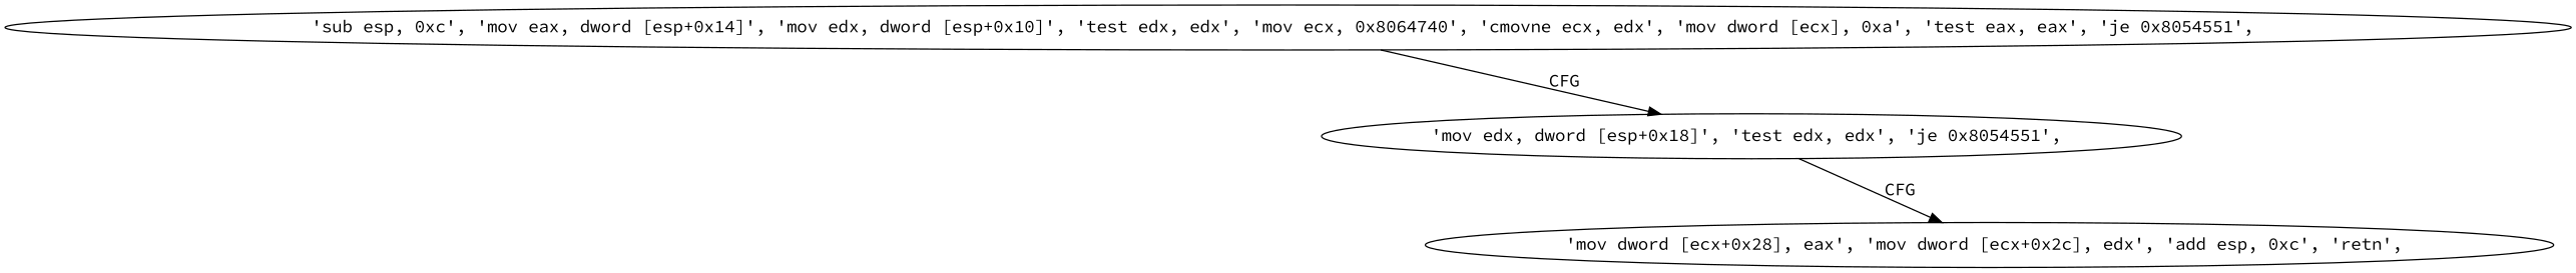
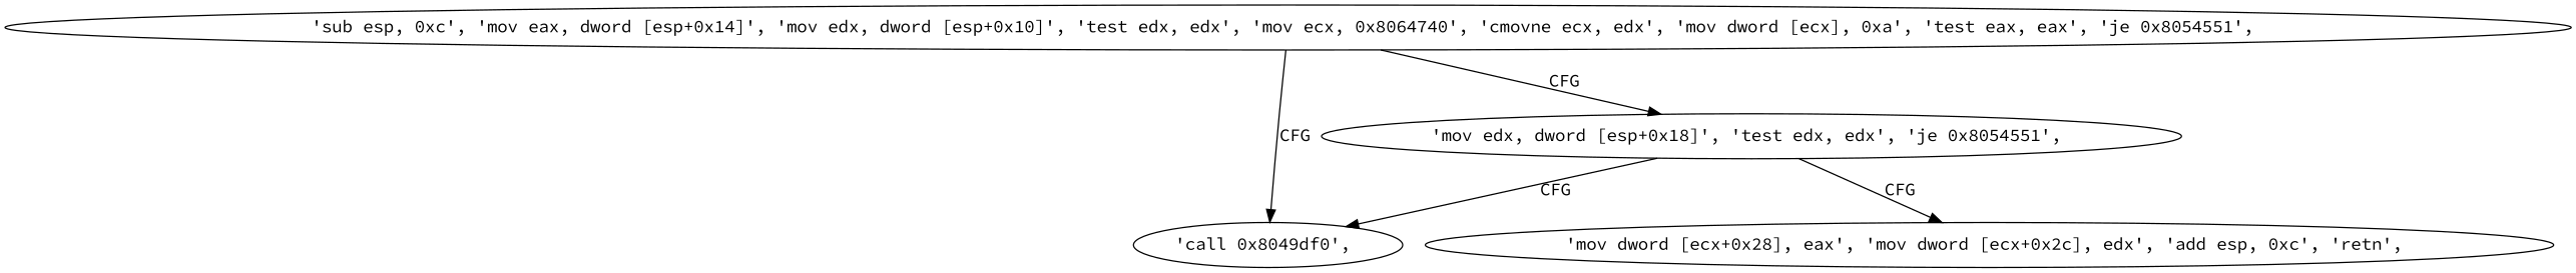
  digraph {
    fontname="Source Code Pro"
    node [fontname="Source Code Pro"]
    edge [fontname="Source Code Pro"]
    n1 [label="'sub esp, 0xc', 'mov eax, dword [esp+0x14]', 'mov edx, dword [esp+0x10]', 'test edx, edx', 'mov ecx, 0x8064740', 'cmovne ecx, edx', 'mov dword [ecx], 0xa', 'test eax, eax', 'je 0x8054551', "]
+   n2 [label="'call 0x8049df0', "]
    n3 [label="'mov edx, dword [esp+0x18]', 'test edx, edx', 'je 0x8054551', "]
    n4 [label="'mov dword [ecx+0x28], eax', 'mov dword [ecx+0x2c], edx', 'add esp, 0xc', 'retn', "]
+   n1 -> n2 [label=CFG]
    n1 -> n3 [label=CFG]
+   n3 -> n2 [label=CFG]
    n3 -> n4 [label=CFG]
  }
